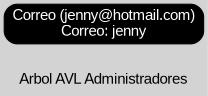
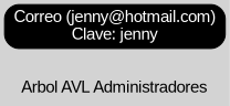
  digraph {
    bgcolor=lightgray
    label=" Arbol AVL Administradores "
    orientatio=landscape
    style=filled
    fontname="Liberation Sans"
-   n1 [color=black fontcolor=white label="Correo (jenny@hotmail.com)\nCorreo: jenny" shape=box style="rounded, filled" fontname="Liberation Sans"]
+   n1 [color=black fontcolor=white label="Correo (jenny@hotmail.com)\nClave: jenny" shape=box style="rounded, filled" fontname="Liberation Sans"]
  }
